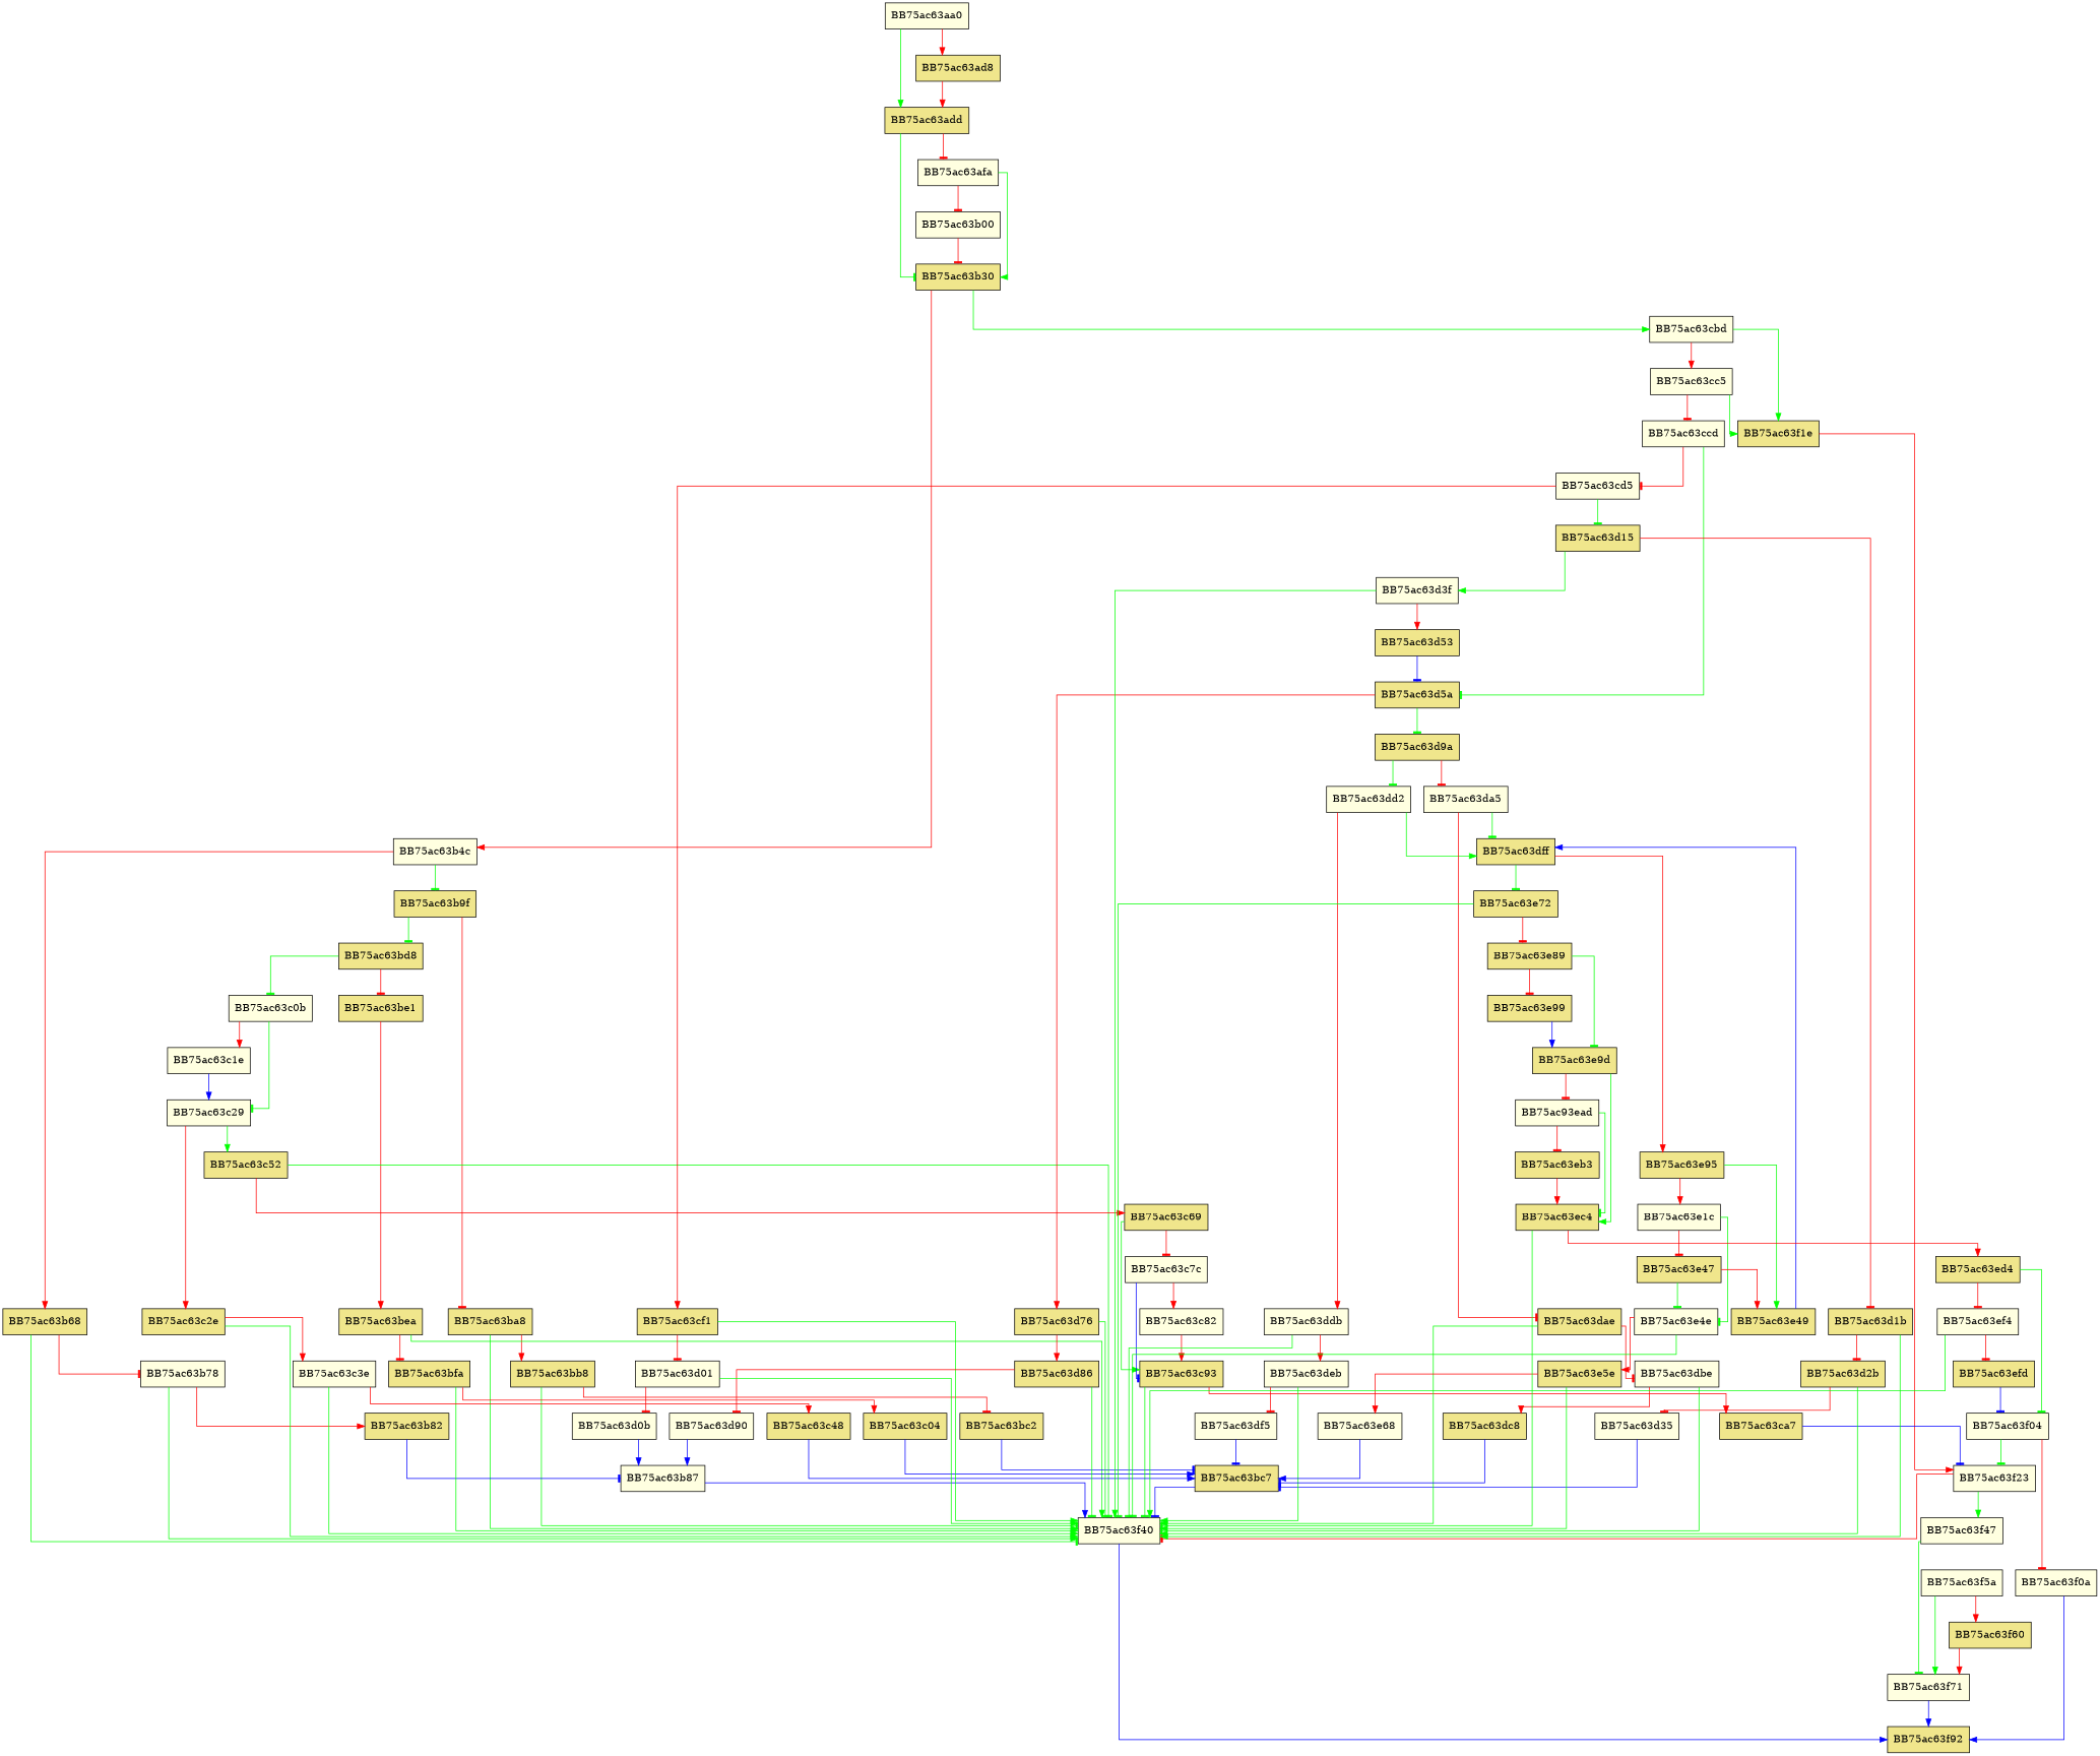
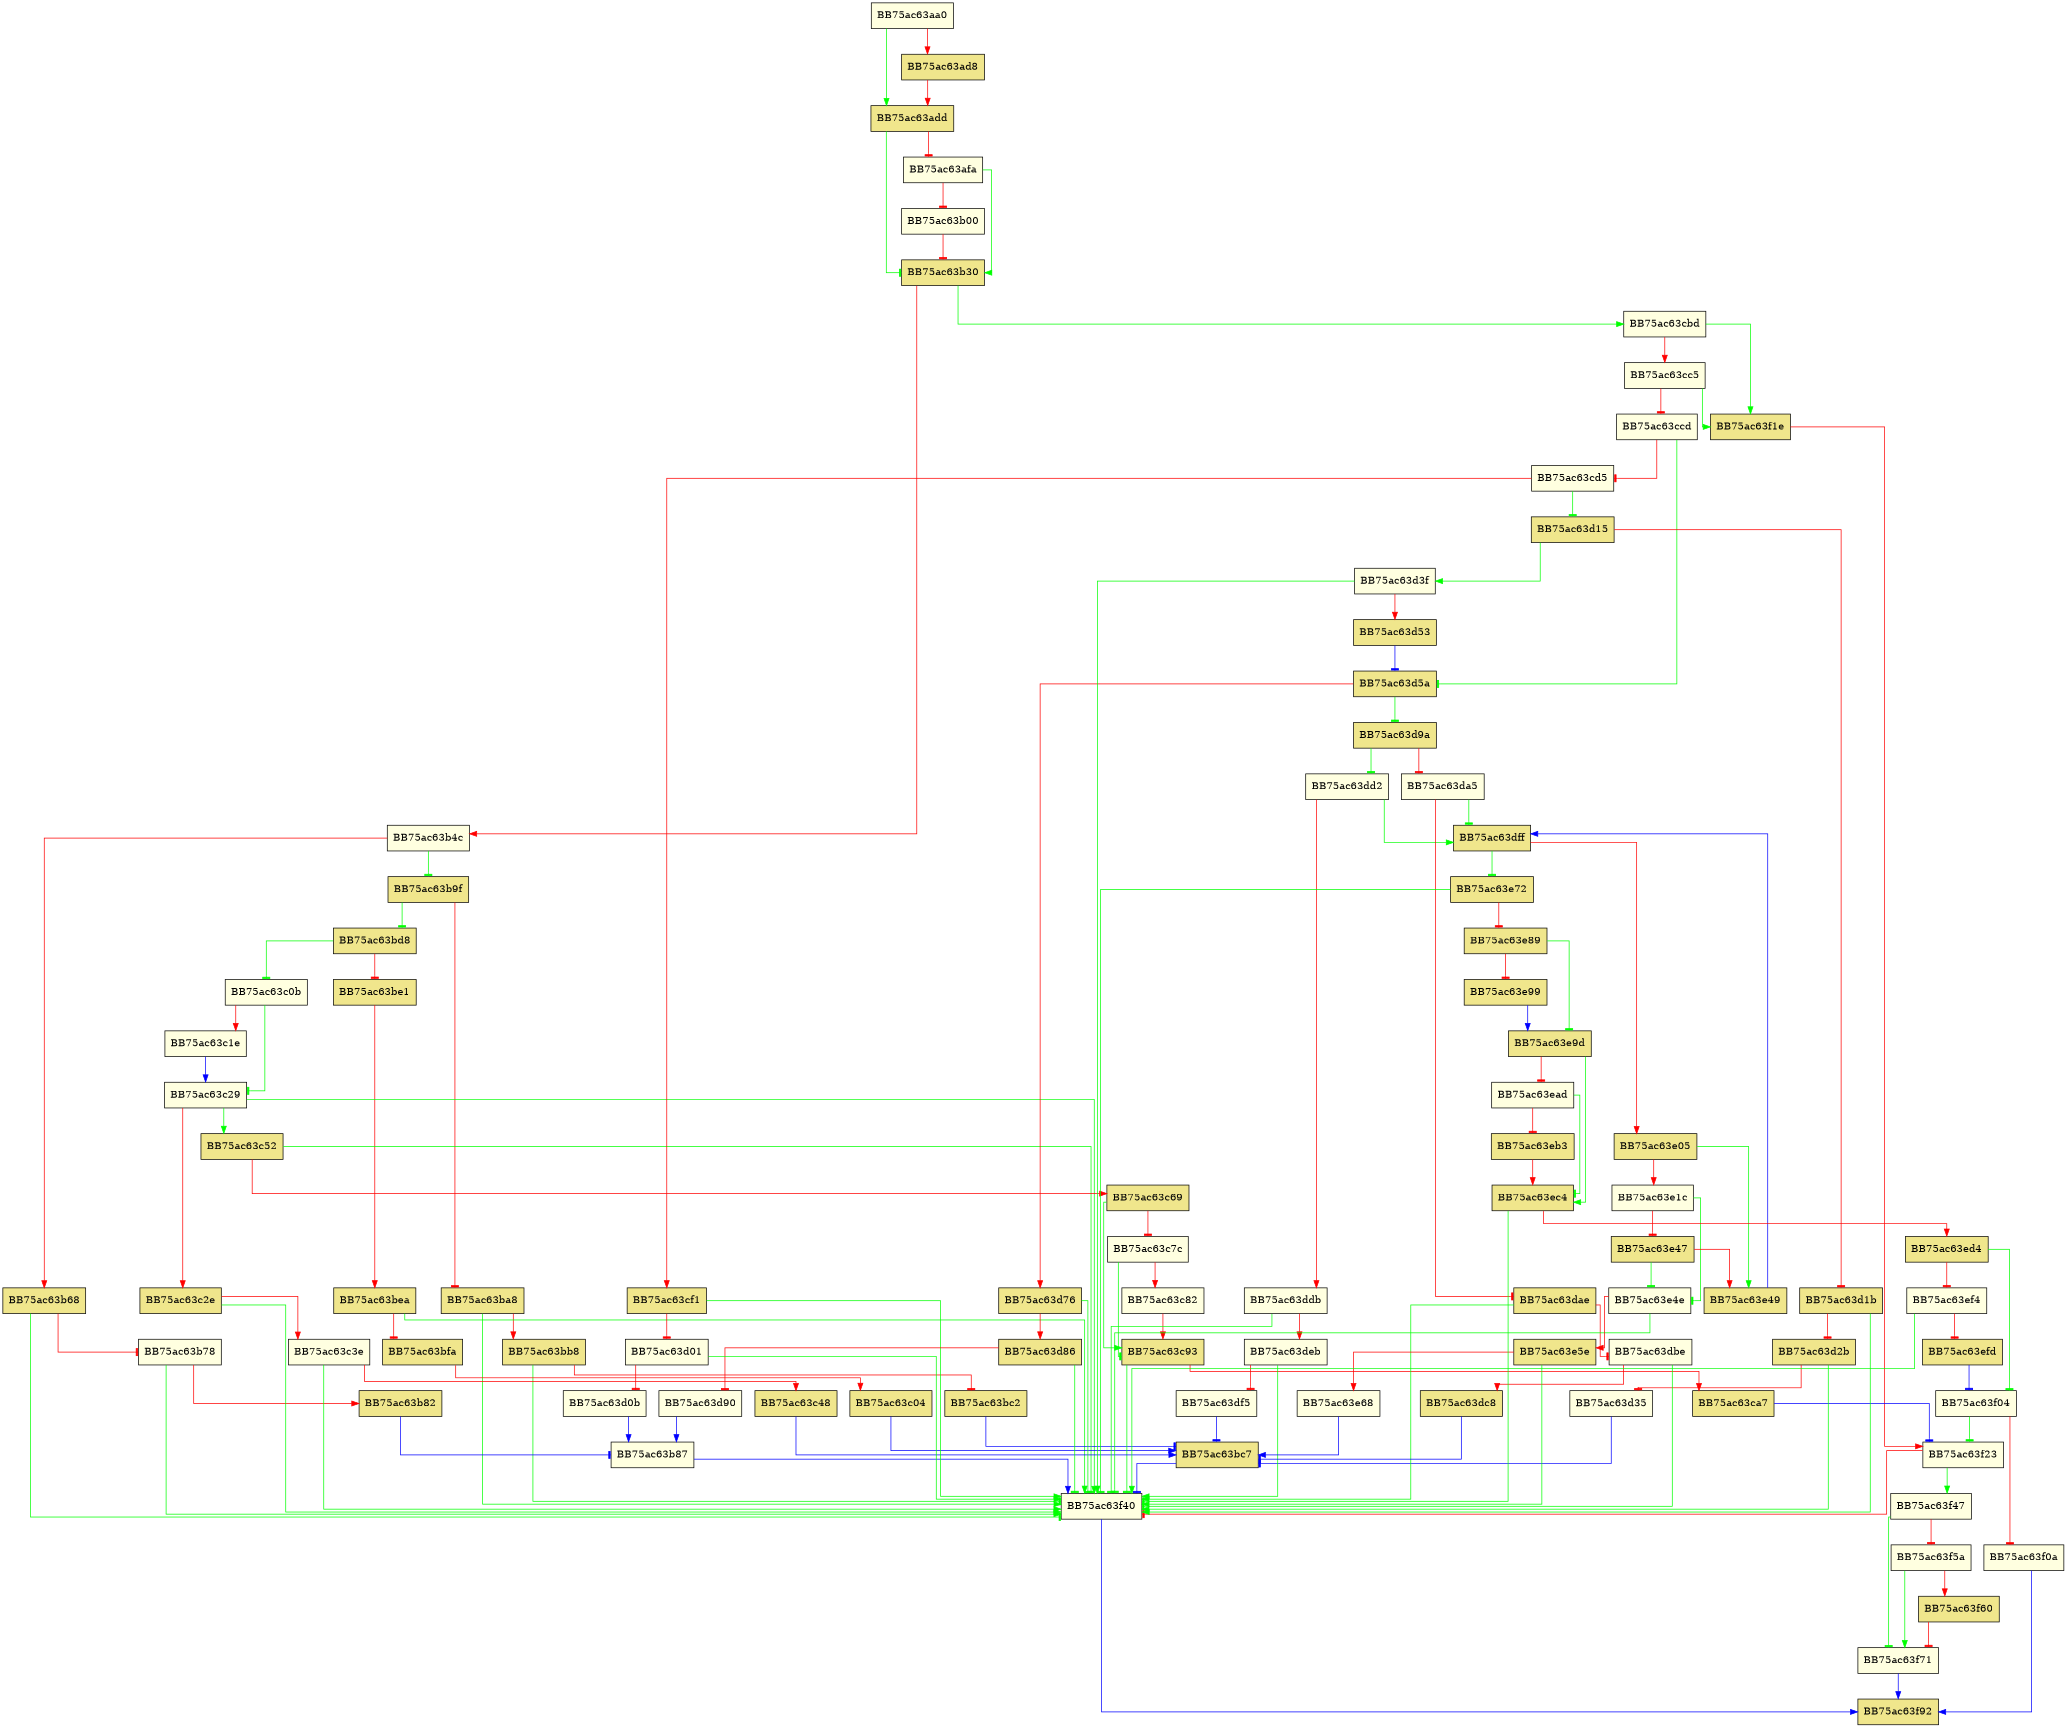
  digraph {
    splines=ortho
    node [fillcolor=khaki shape=box style=filled]
    edge [arrowhead=normal color=red]
    BB75ac63aa0 [fillcolor=lightyellow]
    BB75ac63add
    BB75ac63ad8
    BB75ac63b30
    BB75ac63afa [fillcolor=lightyellow]
    BB75ac63cbd [fillcolor=lightyellow]
    BB75ac63b4c [fillcolor=lightyellow]
    BB75ac63b00 [fillcolor=lightyellow]
    BB75ac63f1e
    BB75ac63cc5 [fillcolor=lightyellow]
    BB75ac63b9f
    BB75ac63b68
    BB75ac63f23 [fillcolor=lightyellow]
    BB75ac63ccd [fillcolor=lightyellow]
    BB75ac63bd8
    BB75ac63ba8
    BB75ac63f40 [fillcolor=lightyellow]
    BB75ac63b78 [fillcolor=lightyellow]
    BB75ac63c0b [fillcolor=lightyellow]
    BB75ac63be1
    BB75ac63bb8
    BB75ac63f92
    BB75ac63b82
    BB75ac63b87 [fillcolor=lightyellow]
    BB75ac63c29 [fillcolor=lightyellow]
    BB75ac63c1e [fillcolor=lightyellow]
    BB75ac63bea
    BB75ac63bc2
    BB75ac63bc7
    BB75ac63c52
    BB75ac63c2e
    BB75ac63bfa
    BB75ac63c04
    BB75ac63c69
    BB75ac63c3e [fillcolor=lightyellow]
    BB75ac63c93
    BB75ac63c7c [fillcolor=lightyellow]
    BB75ac63c48
    BB75ac63ca7
    BB75ac63c82 [fillcolor=lightyellow]
    BB75ac63f47 [fillcolor=lightyellow]
    BB75ac63f71 [fillcolor=lightyellow]
    BB75ac63f5a [fillcolor=lightyellow]
    BB75ac63d5a
    BB75ac63cd5 [fillcolor=lightyellow]
    BB75ac63d9a
    BB75ac63d76
    BB75ac63d15
    BB75ac63cf1
    BB75ac63dd2 [fillcolor=lightyellow]
    BB75ac63da5 [fillcolor=lightyellow]
    BB75ac63d86
    BB75ac63d3f [fillcolor=lightyellow]
    BB75ac63d1b
    BB75ac63d01 [fillcolor=lightyellow]
    BB75ac63d53
    BB75ac63d2b
    BB75ac63d0b [fillcolor=lightyellow]
    BB75ac63d35 [fillcolor=lightyellow]
    BB75ac63dff
    BB75ac63ddb [fillcolor=lightyellow]
    BB75ac63dae
    BB75ac63d90 [fillcolor=lightyellow]
    BB75ac63e72
-   BB75ac63e05 [label=BB75ac63e95]
+   BB75ac63e05
    BB75ac63deb [fillcolor=lightyellow]
    BB75ac63dbe [fillcolor=lightyellow]
    BB75ac63e89
    BB75ac63e49
    BB75ac63e1c [fillcolor=lightyellow]
    BB75ac63dc8
    BB75ac63df5 [fillcolor=lightyellow]
    BB75ac63e9d
    BB75ac63e99
    BB75ac63e4e [fillcolor=lightyellow]
    BB75ac63e47
    BB75ac63e5e
    BB75ac63e68 [fillcolor=lightyellow]
    BB75ac63ec4
-   BB75ac63ead [fillcolor=lightyellow label=BB75ac93ead]
+   BB75ac63ead [fillcolor=lightyellow]
    BB75ac63ed4
    BB75ac63eb3
    BB75ac63f04 [fillcolor=lightyellow]
    BB75ac63ef4 [fillcolor=lightyellow]
    BB75ac63f0a [fillcolor=lightyellow]
    BB75ac63efd
    BB75ac63f60
    BB75ac63aa0 -> BB75ac63add [color=green]
    BB75ac63aa0 -> BB75ac63ad8
    BB75ac63add -> BB75ac63b30 [arrowhead=tee color=green]
    BB75ac63add -> BB75ac63afa [arrowhead=tee]
    BB75ac63ad8 -> BB75ac63add
    BB75ac63b30 -> BB75ac63cbd [color=green]
    BB75ac63b30 -> BB75ac63b4c
    BB75ac63afa -> BB75ac63b30 [color=green]
    BB75ac63afa -> BB75ac63b00 [arrowhead=tee]
    BB75ac63cbd -> BB75ac63f1e [color=green]
    BB75ac63cbd -> BB75ac63cc5
    BB75ac63b4c -> BB75ac63b9f [arrowhead=tee color=green]
    BB75ac63b4c -> BB75ac63b68
    BB75ac63b00 -> BB75ac63b30 [arrowhead=tee]
    BB75ac63f1e -> BB75ac63f23
    BB75ac63cc5 -> BB75ac63f1e [color=green]
    BB75ac63cc5 -> BB75ac63ccd [arrowhead=tee]
    BB75ac63b9f -> BB75ac63bd8 [arrowhead=tee color=green]
    BB75ac63b9f -> BB75ac63ba8 [arrowhead=tee]
    BB75ac63b68 -> BB75ac63f40 [arrowhead=tee color=green]
    BB75ac63b68 -> BB75ac63b78 [arrowhead=tee]
    BB75ac63f23 -> BB75ac63f40 [arrowhead=tee]
    BB75ac63f23 -> BB75ac63f47 [color=green]
    BB75ac63ccd -> BB75ac63d5a [arrowhead=tee color=green]
    BB75ac63ccd -> BB75ac63cd5 [arrowhead=tee]
    BB75ac63bd8 -> BB75ac63c0b [arrowhead=tee color=green]
    BB75ac63bd8 -> BB75ac63be1 [arrowhead=tee]
    BB75ac63ba8 -> BB75ac63f40 [color=green]
    BB75ac63ba8 -> BB75ac63bb8
    BB75ac63f40 -> BB75ac63f92 [color=blue]
    BB75ac63b78 -> BB75ac63f40 [color=green]
    BB75ac63b78 -> BB75ac63b82
    BB75ac63c0b -> BB75ac63c29 [arrowhead=tee color=green]
    BB75ac63c0b -> BB75ac63c1e
    BB75ac63be1 -> BB75ac63bea
    BB75ac63bb8 -> BB75ac63f40 [arrowhead=tee color=green]
    BB75ac63bb8 -> BB75ac63bc2 [arrowhead=tee]
    BB75ac63b82 -> BB75ac63b87 [arrowhead=tee color=blue]
    BB75ac63b87 -> BB75ac63f40 [color=blue]
    BB75ac63c29 -> BB75ac63c52 [color=green]
    BB75ac63c29 -> BB75ac63c2e
    BB75ac63c1e -> BB75ac63c29 [color=blue]
    BB75ac63bea -> BB75ac63f40 [color=green]
    BB75ac63bea -> BB75ac63bfa [arrowhead=tee]
    BB75ac63bc2 -> BB75ac63bc7 [arrowhead=tee color=blue]
    BB75ac63bc7 -> BB75ac63f40 [arrowhead=tee color=blue]
    BB75ac63c52 -> BB75ac63f40 [arrowhead=tee color=green]
    BB75ac63c52 -> BB75ac63c69
    BB75ac63c2e -> BB75ac63f40 [color=green]
    BB75ac63c2e -> BB75ac63c3e
-   BB75ac63bfa -> BB75ac63f40 [color=green]
+   BB75ac63c29 -> BB75ac63f40 [color=green]
    BB75ac63bfa -> BB75ac63c04
    BB75ac63c04 -> BB75ac63bc7 [color=blue]
    BB75ac63c69 -> BB75ac63c93 [color=green]
    BB75ac63c69 -> BB75ac63c7c [arrowhead=tee]
    BB75ac63c3e -> BB75ac63f40 [color=green]
    BB75ac63c3e -> BB75ac63c48
    BB75ac63c93 -> BB75ac63f40 [arrowhead=tee color=green]
    BB75ac63c93 -> BB75ac63ca7
-   BB75ac63c7c -> BB75ac63c93 [arrowhead=tee color=blue]
+   BB75ac63c7c -> BB75ac63c93 [arrowhead=tee color=green]
    BB75ac63c7c -> BB75ac63c82
    BB75ac63c48 -> BB75ac63bc7 [color=blue]
    BB75ac63ca7 -> BB75ac63f23 [arrowhead=tee color=blue]
    BB75ac63c82 -> BB75ac63c93
    BB75ac63f47 -> BB75ac63f71 [arrowhead=tee color=green]
+   BB75ac63f47 -> BB75ac63f5a [arrowhead=tee]
    BB75ac63f71 -> BB75ac63f92 [color=blue]
    BB75ac63f5a -> BB75ac63f71 [color=green]
    BB75ac63f5a -> BB75ac63f60
    BB75ac63d5a -> BB75ac63d9a [arrowhead=tee color=green]
    BB75ac63d5a -> BB75ac63d76
    BB75ac63cd5 -> BB75ac63d15 [arrowhead=tee color=green]
    BB75ac63cd5 -> BB75ac63cf1
    BB75ac63d9a -> BB75ac63dd2 [arrowhead=tee color=green]
    BB75ac63d9a -> BB75ac63da5 [arrowhead=tee]
    BB75ac63d76 -> BB75ac63f40 [arrowhead=tee color=green]
    BB75ac63d76 -> BB75ac63d86
    BB75ac63d15 -> BB75ac63d3f [color=green]
    BB75ac63d15 -> BB75ac63d1b [arrowhead=tee]
    BB75ac63cf1 -> BB75ac63f40 [color=green]
    BB75ac63cf1 -> BB75ac63d01 [arrowhead=tee]
    BB75ac63dd2 -> BB75ac63dff [color=green]
    BB75ac63dd2 -> BB75ac63ddb
    BB75ac63da5 -> BB75ac63dff [arrowhead=tee color=green]
    BB75ac63da5 -> BB75ac63dae [arrowhead=tee]
    BB75ac63d86 -> BB75ac63f40 [arrowhead=tee color=green]
    BB75ac63d86 -> BB75ac63d90 [arrowhead=tee]
    BB75ac63d3f -> BB75ac63f40 [color=green]
    BB75ac63d3f -> BB75ac63d53
    BB75ac63d1b -> BB75ac63f40 [color=green]
    BB75ac63d1b -> BB75ac63d2b [arrowhead=tee]
    BB75ac63d01 -> BB75ac63f40 [color=green]
    BB75ac63d01 -> BB75ac63d0b [arrowhead=tee]
    BB75ac63d53 -> BB75ac63d5a [arrowhead=tee color=blue]
    BB75ac63d2b -> BB75ac63f40 [color=green]
    BB75ac63d2b -> BB75ac63d35 [arrowhead=tee]
    BB75ac63d0b -> BB75ac63b87 [color=blue]
    BB75ac63d35 -> BB75ac63bc7 [arrowhead=tee color=blue]
    BB75ac63dff -> BB75ac63e72 [arrowhead=tee color=green]
    BB75ac63dff -> BB75ac63e05
    BB75ac63ddb -> BB75ac63f40 [arrowhead=tee color=green]
    BB75ac63ddb -> BB75ac63deb
    BB75ac63dae -> BB75ac63f40 [color=green]
    BB75ac63dae -> BB75ac63dbe [arrowhead=tee]
    BB75ac63d90 -> BB75ac63b87 [color=blue]
    BB75ac63e72 -> BB75ac63f40 [arrowhead=tee color=green]
    BB75ac63e72 -> BB75ac63e89 [arrowhead=tee]
    BB75ac63e05 -> BB75ac63e49 [color=green]
    BB75ac63e05 -> BB75ac63e1c
    BB75ac63deb -> BB75ac63f40 [color=green]
    BB75ac63deb -> BB75ac63df5 [arrowhead=tee]
    BB75ac63dbe -> BB75ac63f40 [arrowhead=tee color=green]
    BB75ac63dbe -> BB75ac63dc8
    BB75ac63e89 -> BB75ac63e9d [arrowhead=tee color=green]
    BB75ac63e89 -> BB75ac63e99 [arrowhead=tee]
    BB75ac63e49 -> BB75ac63dff [color=blue]
    BB75ac63e1c -> BB75ac63e4e [arrowhead=tee color=green]
    BB75ac63e1c -> BB75ac63e47 [arrowhead=tee]
    BB75ac63dc8 -> BB75ac63bc7 [arrowhead=tee color=blue]
    BB75ac63df5 -> BB75ac63bc7 [arrowhead=tee color=blue]
    BB75ac63e9d -> BB75ac63ec4 [color=green]
    BB75ac63e9d -> BB75ac63ead [arrowhead=tee]
    BB75ac63e99 -> BB75ac63e9d [color=blue]
    BB75ac63e4e -> BB75ac63f40 [arrowhead=tee color=green]
    BB75ac63e4e -> BB75ac63e5e
    BB75ac63e47 -> BB75ac63e49
    BB75ac63e47 -> BB75ac63e4e [arrowhead=tee color=green]
    BB75ac63e5e -> BB75ac63f40 [color=green]
    BB75ac63e5e -> BB75ac63e68
    BB75ac63e68 -> BB75ac63bc7 [color=blue]
    BB75ac63ec4 -> BB75ac63f40 [arrowhead=tee color=green]
    BB75ac63ec4 -> BB75ac63ed4
    BB75ac63ead -> BB75ac63ec4 [arrowhead=tee color=green]
    BB75ac63ead -> BB75ac63eb3 [arrowhead=tee]
    BB75ac63ed4 -> BB75ac63f04 [arrowhead=tee color=green]
    BB75ac63ed4 -> BB75ac63ef4 [arrowhead=tee]
    BB75ac63eb3 -> BB75ac63ec4
    BB75ac63f04 -> BB75ac63f23 [arrowhead=tee color=green]
    BB75ac63f04 -> BB75ac63f0a [arrowhead=tee]
    BB75ac63ef4 -> BB75ac63f40 [color=green]
    BB75ac63ef4 -> BB75ac63efd [arrowhead=tee]
    BB75ac63f0a -> BB75ac63f92 [color=blue]
    BB75ac63efd -> BB75ac63f04 [arrowhead=tee color=blue]
-   BB75ac63f60 -> BB75ac63f71
+   BB75ac63f60 -> BB75ac63f71 [arrowhead=tee]
  }
